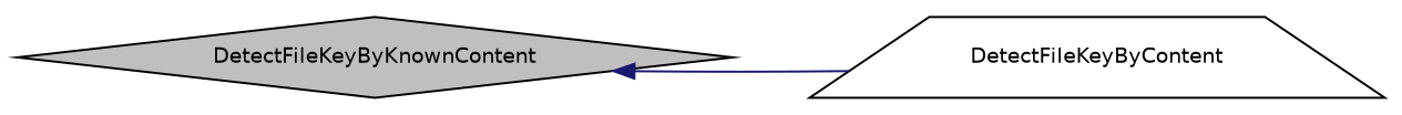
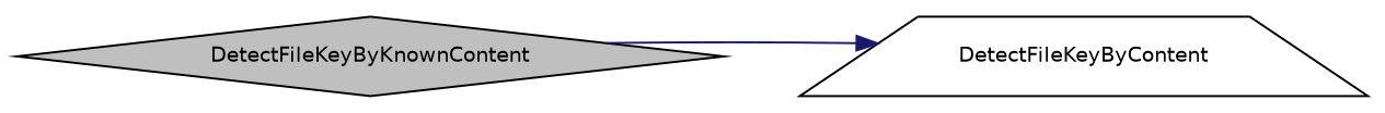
  digraph {
    rankdir=LR
    node [color=black fontname=Helvetica fontsize=10 style=filled]
    n1 [fillcolor=grey75 fontcolor=black height=0.2 label=DetectFileKeyByKnownContent shape=diamond width=0.4]
    n2 [fillcolor=white height=0.2 label=DetectFileKeyByContent shape=trapezium width=0.4]
-   n1 -> n2 [color=midnightblue dir=back fontname=Helvetica fontsize=10 labelfontname=Helvetica labelfontsize=10 style=solid]
+   n2 -> n1 [color=midnightblue dir=back fontname=Helvetica fontsize=10 labelfontname=Helvetica labelfontsize=10 style=solid]
  }
